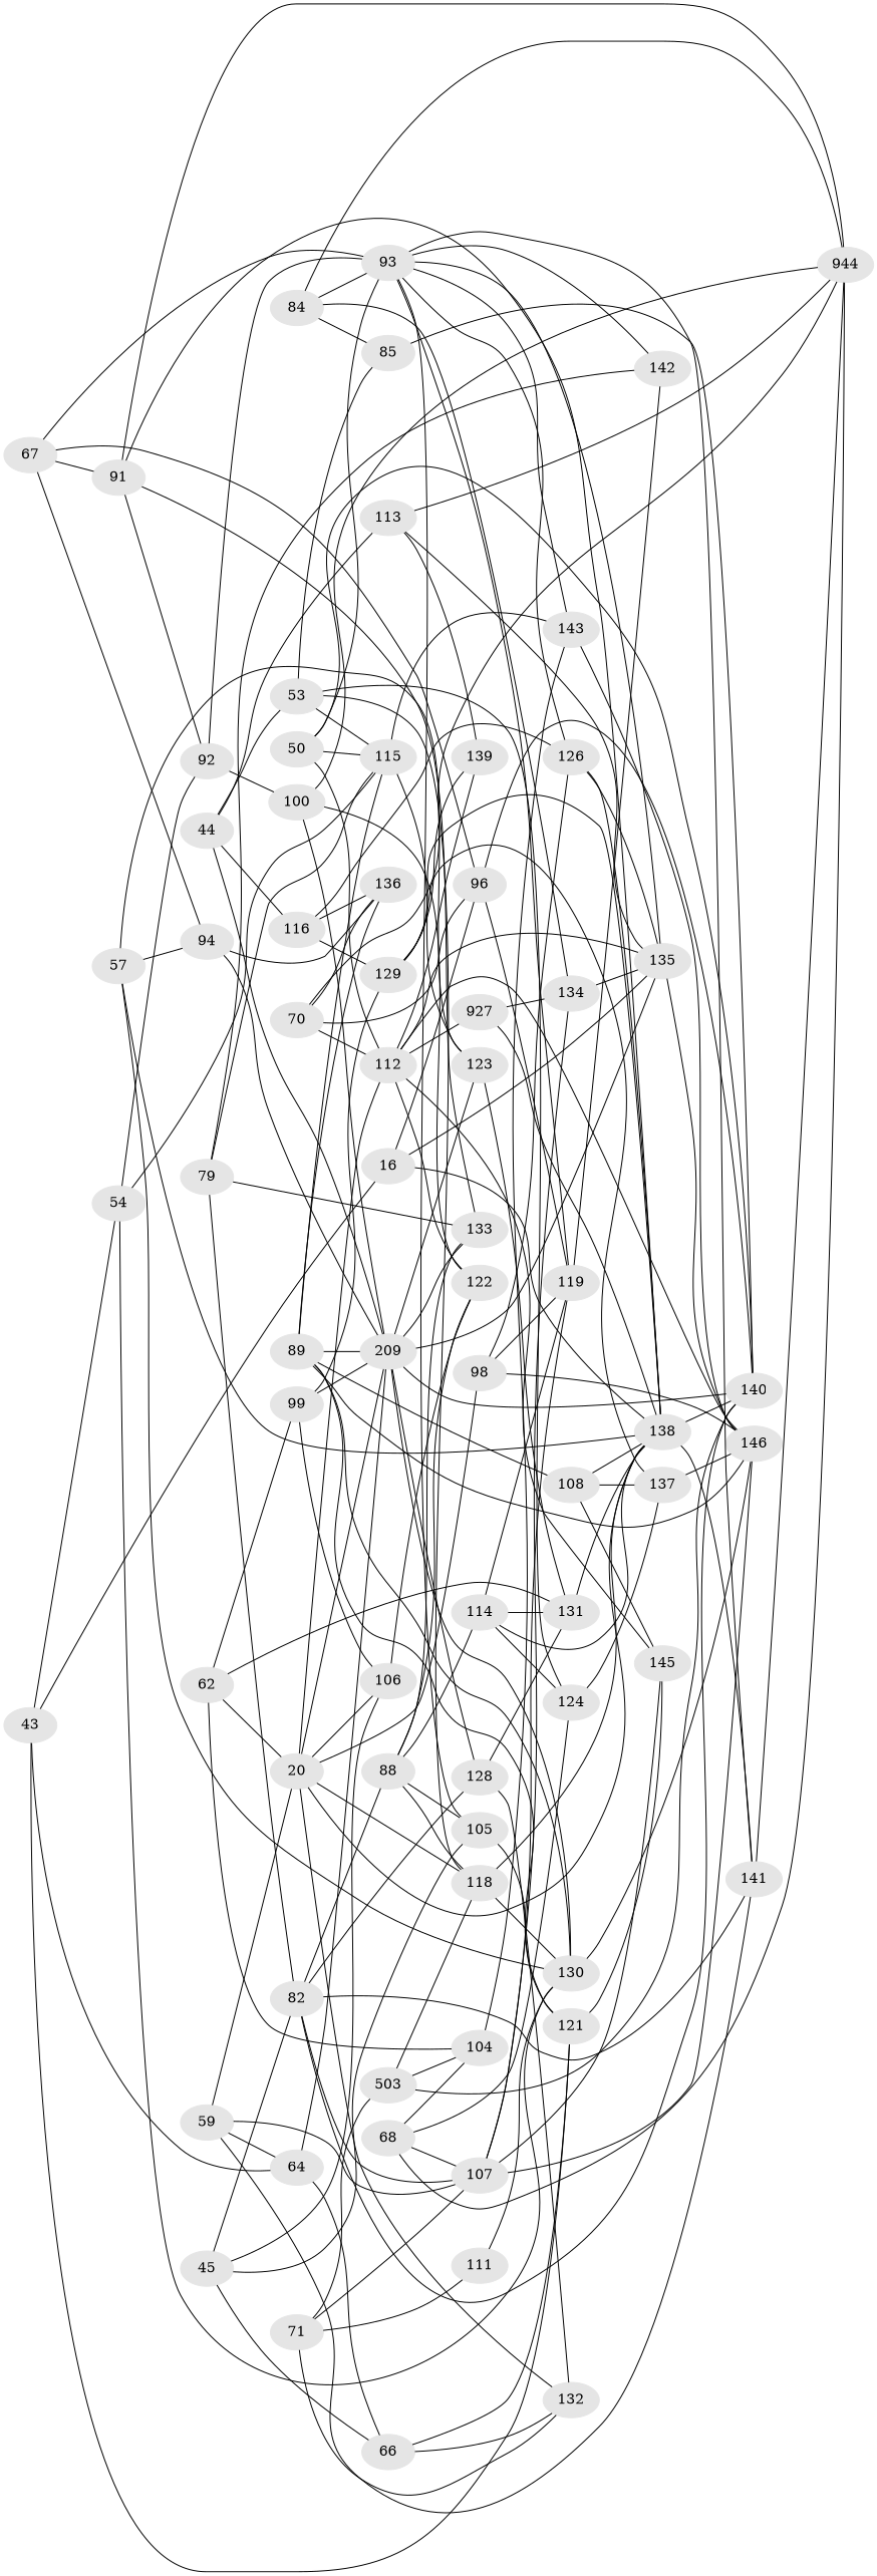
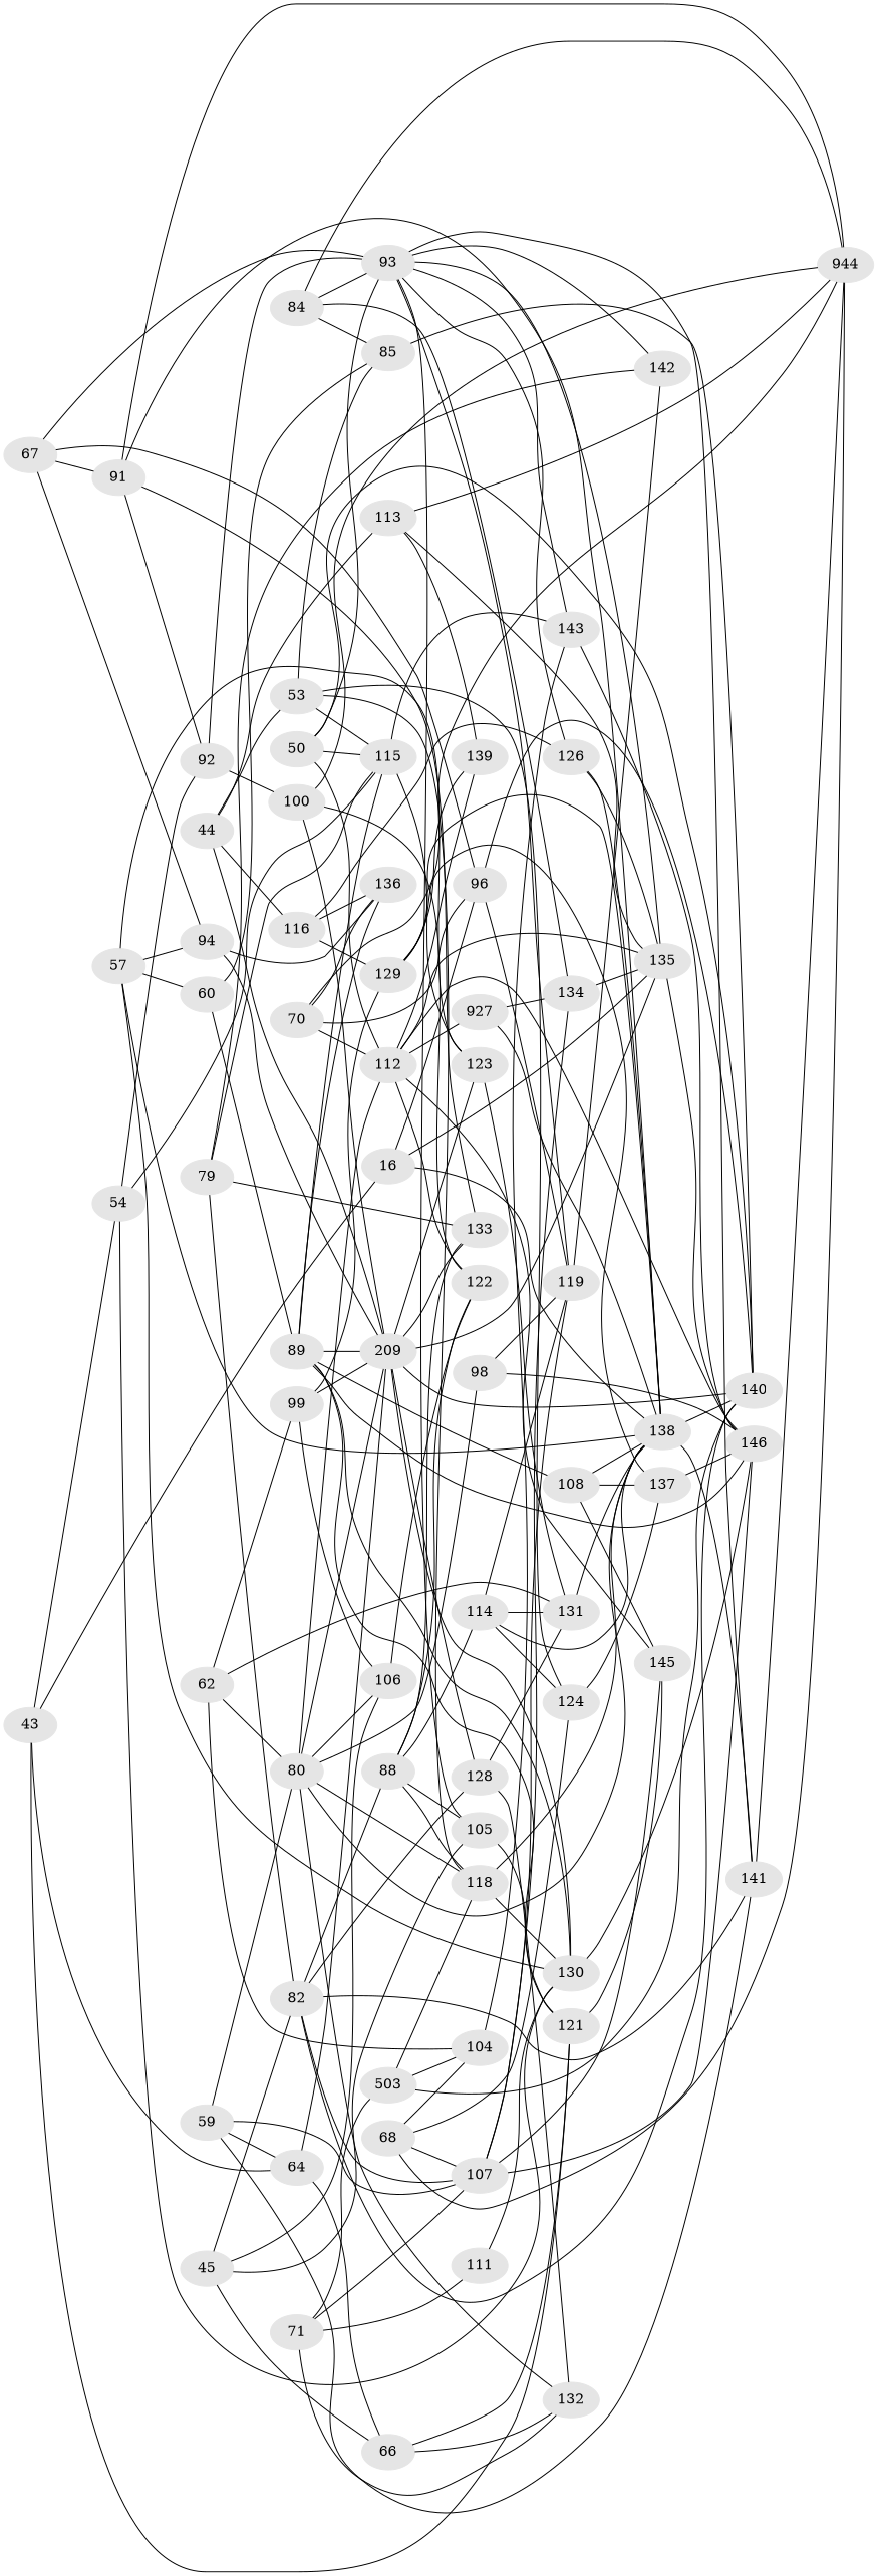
  graph {
    rankdir=LR
    node [color=gray90 style=filled]
    43
    54
    64
    n4 [label=16]
    121 [super="+75"]
    115 [super="+2+12"]
    92
    130 [super="+4+117"]
    n9 [label=209 super="+90+65"]
    66
    138 [super="+16+47+49+78+69"]
    96 [super="+34"]
    135 [super="+37+51+81"]
    145
    53 [super="+14"]
    85
    118 [super="+55+102"]
    124
    44
    113
    116
    140 [super="+5+97+27"]
    123
    133
    128 [super="+19"]
    n26 [label=944 super="+120"]
    139
    136
    126 [super="+74"]
    129 [super="+25"]
    45
    82 [super="+8+10"]
    105
    106
    132
    107 [super="+6+22"]
    141 [super="+125"]
    88 [super="+32+58"]
    122
    50 [super="+26"]
    93 [super="+72+39"]
    112 [super="+56"]
    142
    119 [super="+95+41"]
    143 [super="+61"]
    n46 [label=927]
    146 [super="+3+77+28"]
+   60
    89 [super="+9+15+83"]
    134
    137 [super="+23"]
    100
    57 [super="+30"]
    94 [super="+46"]
    131 [super="+86"]
    59
-   80 [super="+33+35+63+73" label=20]
+   80 [super="+33+35+63+73"]
    98
    108
    62
    99
    104
    91 [super="+87"]
    67
    68
    70
    71
    n68 [label=503]
    111
    79
    114 [super="+110"]
    84
    43 -- 54
    43 -- 64
    43 -- n4
    43 -- 121
    54 -- 115
    54 -- 92
    54 -- 130
    64 -- n9
    64 -- 66
    n4 -- 138
    n4 -- 96
    n4 -- 135
    121 -- 145
    115 -- 123
    115 -- 143
    92 -- 93
    92 -- 100
    130 -- 146
    n9 -- 130
    n9 -- 135 [weight=2]
    n9 -- 140
    n9 -- 123
    n9 -- 133
    n9 -- 128 [weight=2]
    66 -- 121
    66 -- 132
    138 -- 140 [weight=3]
    138 -- 141
    96 -- 140
    96 -- 119 [weight=2]
    135 -- 146 [weight=2]
    53 -- 115
    53 -- 85
    53 -- 118 [weight=2]
    53 -- 124
    85 -- 140
    118 -- 130
    118 -- 138
    124 -- 137
    44 -- n9
    44 -- 53
    44 -- 113
    44 -- 116
    113 -- 135
    113 -- n26
    113 -- 139
    116 -- 136
    116 -- 126
    116 -- 129
    123 -- 131
    128 -- 132
    128 -- 131 [weight=2]
    126 -- 138 [weight=2]
    126 -- 135
    129 -- 138
    129 -- 139 [weight=2]
    129 -- 137
    45 -- 66
    45 -- 82
    45 -- 105
    45 -- 106
    82 -- 140 [weight=2]
    82 -- 128
    82 -- 107
    82 -- 141 [weight=2]
    82 -- 88 [weight=2]
    105 -- 121
    106 -- 122
    107 -- 145
    107 -- 119
    107 -- 146
    107 -- 134
    141 -- n26
    88 -- 118 [weight=2]
    88 -- 133
    88 -- 105
    88 -- 122
    88 -- 114
    50 -- 115 [weight=2]
    50 -- 140
    50 -- 93 [weight=2]
    50 -- 112
    93 -- 135 [weight=3]
    93 -- 126
    93 -- 105
    93 -- 141
    93 -- 142
    93 -- 119 [weight=2]
    93 -- 143 [weight=2]
    112 -- 135
    112 -- 145
    112 -- 139
    112 -- 122
    112 -- n46
    112 -- 146
    119 -- 142 [weight=2]
    143 -- 146 [weight=2]
    n46 -- 138
    n46 -- 134
+   60 -- 85
+   60 -- 89
    89 -- 121 [weight=2]
    89 -- 115
    89 -- 130 [weight=2]
    89 -- n9
    89 -- 136
    89 -- 146
    89 -- 108
    134 -- 135
    137 -- 146
    100 -- n9
    100 -- n26
    100 -- 122
    57 -- 130
    57 -- 138
    57 -- 123
+   57 -- 60
    57 -- 94 [weight=2]
    94 -- n9 [weight=2]
    94 -- 136
    131 -- 138
    59 -- 64
    59 -- 107
    59 -- 141
    59 -- 80
    80 -- n9
    80 -- 138 [weight=3]
    80 -- 118
    80 -- 106
    80 -- 132
    80 -- 112 [weight=2]
    80 -- 98
-   98 -- 126
    98 -- 119
    98 -- 146
    108 -- 138
    108 -- 145
    108 -- 137
    62 -- 131
    62 -- 80
    62 -- 99
    62 -- 104
    99 -- n9
    99 -- 129
    99 -- 106
    104 -- 143
    91 -- 92
    91 -- 138
    91 -- 133
    91 -- n26 [weight=2]
    67 -- 96
    67 -- 93
    67 -- 94
    67 -- 91
    68 -- 124
    68 -- n26
    68 -- 107
    68 -- 104
    70 -- 96
    70 -- n26
    70 -- 136
    70 -- 112
    71 -- 132
    71 -- 107
    71 -- n68
    71 -- 111
    n68 -- 118
    n68 -- 140
    n68 -- 104
    111 -- 130 [weight=3]
    79 -- 115
    79 -- 133
    79 -- 82
    79 -- 142
    114 -- 138
    114 -- 124
    114 -- 119 [weight=2]
    114 -- 131
    84 -- 85
    84 -- n26
    84 -- 93
    84 -- 134
  }
